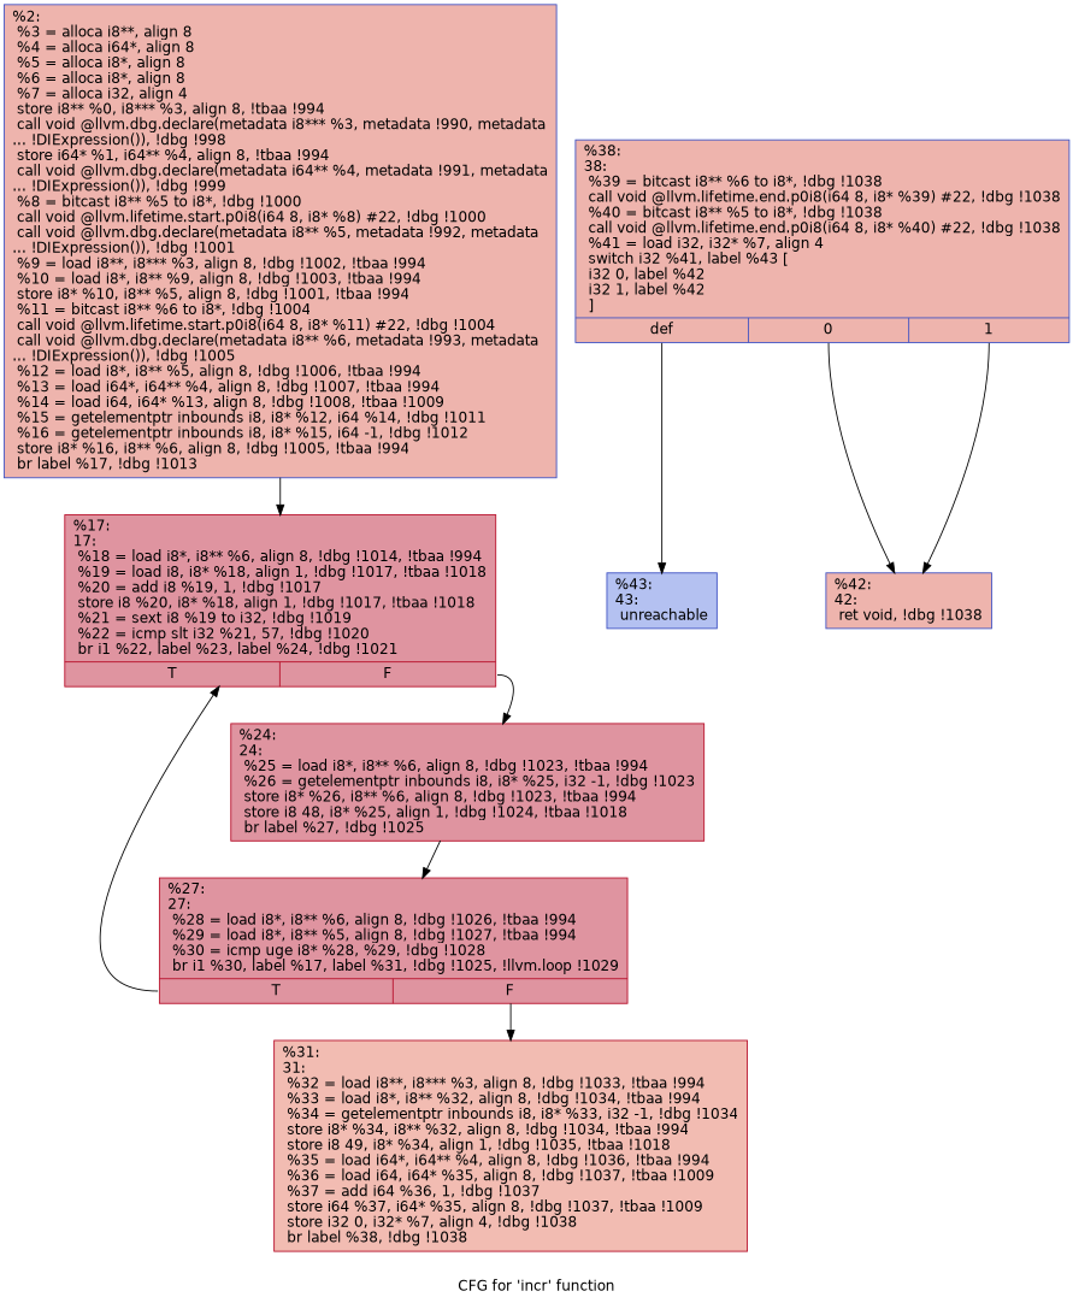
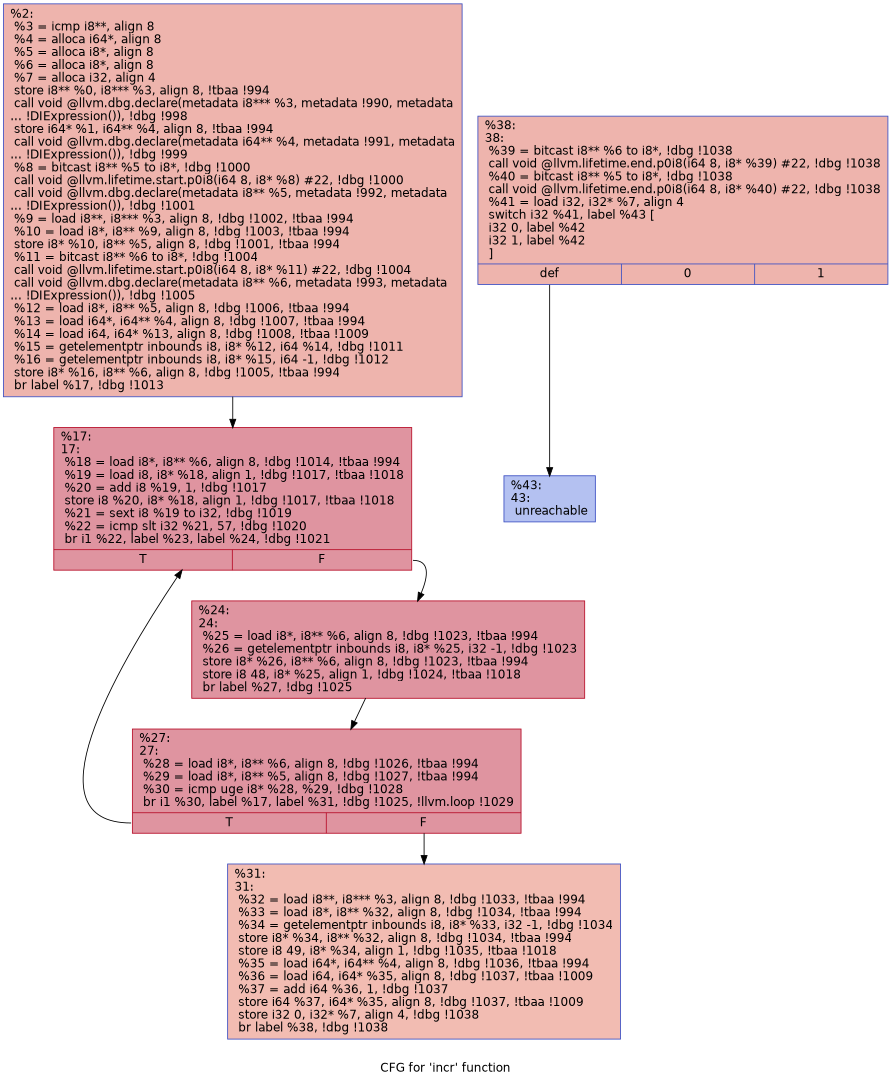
  digraph {
    fontname="DejaVu Sans"
    label="CFG for 'incr' function"
    node [color="#3d50c3ff" fillcolor="#d8564670" fontname="DejaVu Sans" shape=record style=filled]
    edge [fontname="DejaVu Sans" tailport=s1]
-   n1 [label="{%2:\l  %3 = alloca i8**, align 8\l  %4 = alloca i64*, align 8\l  %5 = alloca i8*, align 8\l  %6 = alloca i8*, align 8\l  %7 = alloca i32, align 4\l  store i8** %0, i8*** %3, align 8, !tbaa !994\l  call void @llvm.dbg.declare(metadata i8*** %3, metadata !990, metadata\l... !DIExpression()), !dbg !998\l  store i64* %1, i64** %4, align 8, !tbaa !994\l  call void @llvm.dbg.declare(metadata i64** %4, metadata !991, metadata\l... !DIExpression()), !dbg !999\l  %8 = bitcast i8** %5 to i8*, !dbg !1000\l  call void @llvm.lifetime.start.p0i8(i64 8, i8* %8) #22, !dbg !1000\l  call void @llvm.dbg.declare(metadata i8** %5, metadata !992, metadata\l... !DIExpression()), !dbg !1001\l  %9 = load i8**, i8*** %3, align 8, !dbg !1002, !tbaa !994\l  %10 = load i8*, i8** %9, align 8, !dbg !1003, !tbaa !994\l  store i8* %10, i8** %5, align 8, !dbg !1001, !tbaa !994\l  %11 = bitcast i8** %6 to i8*, !dbg !1004\l  call void @llvm.lifetime.start.p0i8(i64 8, i8* %11) #22, !dbg !1004\l  call void @llvm.dbg.declare(metadata i8** %6, metadata !993, metadata\l... !DIExpression()), !dbg !1005\l  %12 = load i8*, i8** %5, align 8, !dbg !1006, !tbaa !994\l  %13 = load i64*, i64** %4, align 8, !dbg !1007, !tbaa !994\l  %14 = load i64, i64* %13, align 8, !dbg !1008, !tbaa !1009\l  %15 = getelementptr inbounds i8, i8* %12, i64 %14, !dbg !1011\l  %16 = getelementptr inbounds i8, i8* %15, i64 -1, !dbg !1012\l  store i8* %16, i8** %6, align 8, !dbg !1005, !tbaa !994\l  br label %17, !dbg !1013\l}"]
+   n1 [label="{%2:\l  %3 = icmp i8**, align 8\l  %4 = alloca i64*, align 8\l  %5 = alloca i8*, align 8\l  %6 = alloca i8*, align 8\l  %7 = alloca i32, align 4\l  store i8** %0, i8*** %3, align 8, !tbaa !994\l  call void @llvm.dbg.declare(metadata i8*** %3, metadata !990, metadata\l... !DIExpression()), !dbg !998\l  store i64* %1, i64** %4, align 8, !tbaa !994\l  call void @llvm.dbg.declare(metadata i64** %4, metadata !991, metadata\l... !DIExpression()), !dbg !999\l  %8 = bitcast i8** %5 to i8*, !dbg !1000\l  call void @llvm.lifetime.start.p0i8(i64 8, i8* %8) #22, !dbg !1000\l  call void @llvm.dbg.declare(metadata i8** %5, metadata !992, metadata\l... !DIExpression()), !dbg !1001\l  %9 = load i8**, i8*** %3, align 8, !dbg !1002, !tbaa !994\l  %10 = load i8*, i8** %9, align 8, !dbg !1003, !tbaa !994\l  store i8* %10, i8** %5, align 8, !dbg !1001, !tbaa !994\l  %11 = bitcast i8** %6 to i8*, !dbg !1004\l  call void @llvm.lifetime.start.p0i8(i64 8, i8* %11) #22, !dbg !1004\l  call void @llvm.dbg.declare(metadata i8** %6, metadata !993, metadata\l... !DIExpression()), !dbg !1005\l  %12 = load i8*, i8** %5, align 8, !dbg !1006, !tbaa !994\l  %13 = load i64*, i64** %4, align 8, !dbg !1007, !tbaa !994\l  %14 = load i64, i64* %13, align 8, !dbg !1008, !tbaa !1009\l  %15 = getelementptr inbounds i8, i8* %12, i64 %14, !dbg !1011\l  %16 = getelementptr inbounds i8, i8* %15, i64 -1, !dbg !1012\l  store i8* %16, i8** %6, align 8, !dbg !1005, !tbaa !994\l  br label %17, !dbg !1013\l}"]
    n2 [color="#b70d28ff" fillcolor="#b70d2870" label="{%17:\l17:                                               \l  %18 = load i8*, i8** %6, align 8, !dbg !1014, !tbaa !994\l  %19 = load i8, i8* %18, align 1, !dbg !1017, !tbaa !1018\l  %20 = add i8 %19, 1, !dbg !1017\l  store i8 %20, i8* %18, align 1, !dbg !1017, !tbaa !1018\l  %21 = sext i8 %19 to i32, !dbg !1019\l  %22 = icmp slt i32 %21, 57, !dbg !1020\l  br i1 %22, label %23, label %24, !dbg !1021\l|{<s0>T|<s1>F}}"]
    n3 [color="#b70d28ff" fillcolor="#b70d2870" label="{%24:\l24:                                               \l  %25 = load i8*, i8** %6, align 8, !dbg !1023, !tbaa !994\l  %26 = getelementptr inbounds i8, i8* %25, i32 -1, !dbg !1023\l  store i8* %26, i8** %6, align 8, !dbg !1023, !tbaa !994\l  store i8 48, i8* %25, align 1, !dbg !1024, !tbaa !1018\l  br label %27, !dbg !1025\l}"]
    n4 [color="#b70d28ff" fillcolor="#b70d2870" label="{%27:\l27:                                               \l  %28 = load i8*, i8** %6, align 8, !dbg !1026, !tbaa !994\l  %29 = load i8*, i8** %5, align 8, !dbg !1027, !tbaa !994\l  %30 = icmp uge i8* %28, %29, !dbg !1028\l  br i1 %30, label %17, label %31, !dbg !1025, !llvm.loop !1029\l|{<s0>T|<s1>F}}"]
    n5 [label="{%38:\l38:                                               \l  %39 = bitcast i8** %6 to i8*, !dbg !1038\l  call void @llvm.lifetime.end.p0i8(i64 8, i8* %39) #22, !dbg !1038\l  %40 = bitcast i8** %5 to i8*, !dbg !1038\l  call void @llvm.lifetime.end.p0i8(i64 8, i8* %40) #22, !dbg !1038\l  %41 = load i32, i32* %7, align 4\l  switch i32 %41, label %43 [\l    i32 0, label %42\l    i32 1, label %42\l  ]\l|{<s0>def|<s1>0|<s2>1}}"]
    n6 [fillcolor="#5572df70" label="{%43:\l43:                                               \l  unreachable\l}"]
-   n7 [label="{%42:\l42:                                               \l  ret void, !dbg !1038\l}"]
-   n8 [color="#b70d28ff" fillcolor="#e1675170" label="{%31:\l31:                                               \l  %32 = load i8**, i8*** %3, align 8, !dbg !1033, !tbaa !994\l  %33 = load i8*, i8** %32, align 8, !dbg !1034, !tbaa !994\l  %34 = getelementptr inbounds i8, i8* %33, i32 -1, !dbg !1034\l  store i8* %34, i8** %32, align 8, !dbg !1034, !tbaa !994\l  store i8 49, i8* %34, align 1, !dbg !1035, !tbaa !1018\l  %35 = load i64*, i64** %4, align 8, !dbg !1036, !tbaa !994\l  %36 = load i64, i64* %35, align 8, !dbg !1037, !tbaa !1009\l  %37 = add i64 %36, 1, !dbg !1037\l  store i64 %37, i64* %35, align 8, !dbg !1037, !tbaa !1009\l  store i32 0, i32* %7, align 4, !dbg !1038\l  br label %38, !dbg !1038\l}"]
+   n8 [fillcolor="#e1675170" label="{%31:\l31:                                               \l  %32 = load i8**, i8*** %3, align 8, !dbg !1033, !tbaa !994\l  %33 = load i8*, i8** %32, align 8, !dbg !1034, !tbaa !994\l  %34 = getelementptr inbounds i8, i8* %33, i32 -1, !dbg !1034\l  store i8* %34, i8** %32, align 8, !dbg !1034, !tbaa !994\l  store i8 49, i8* %34, align 1, !dbg !1035, !tbaa !1018\l  %35 = load i64*, i64** %4, align 8, !dbg !1036, !tbaa !994\l  %36 = load i64, i64* %35, align 8, !dbg !1037, !tbaa !1009\l  %37 = add i64 %36, 1, !dbg !1037\l  store i64 %37, i64* %35, align 8, !dbg !1037, !tbaa !1009\l  store i32 0, i32* %7, align 4, !dbg !1038\l  br label %38, !dbg !1038\l}"]
    n1 -> n2 [tailport=""]
    n2 -> n3
    n3 -> n4 [tailport=""]
    n4 -> n2 [tailport=s0]
    n4 -> n8
    n5 -> n6 [tailport=s0]
-   n5 -> n7
-   n5 -> n7 [tailport=s2]
  }
